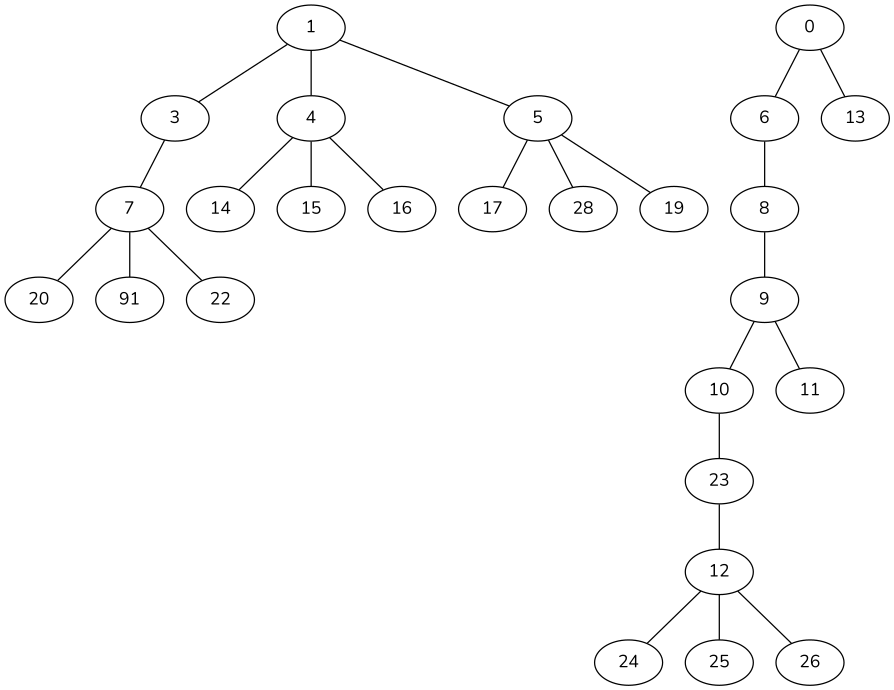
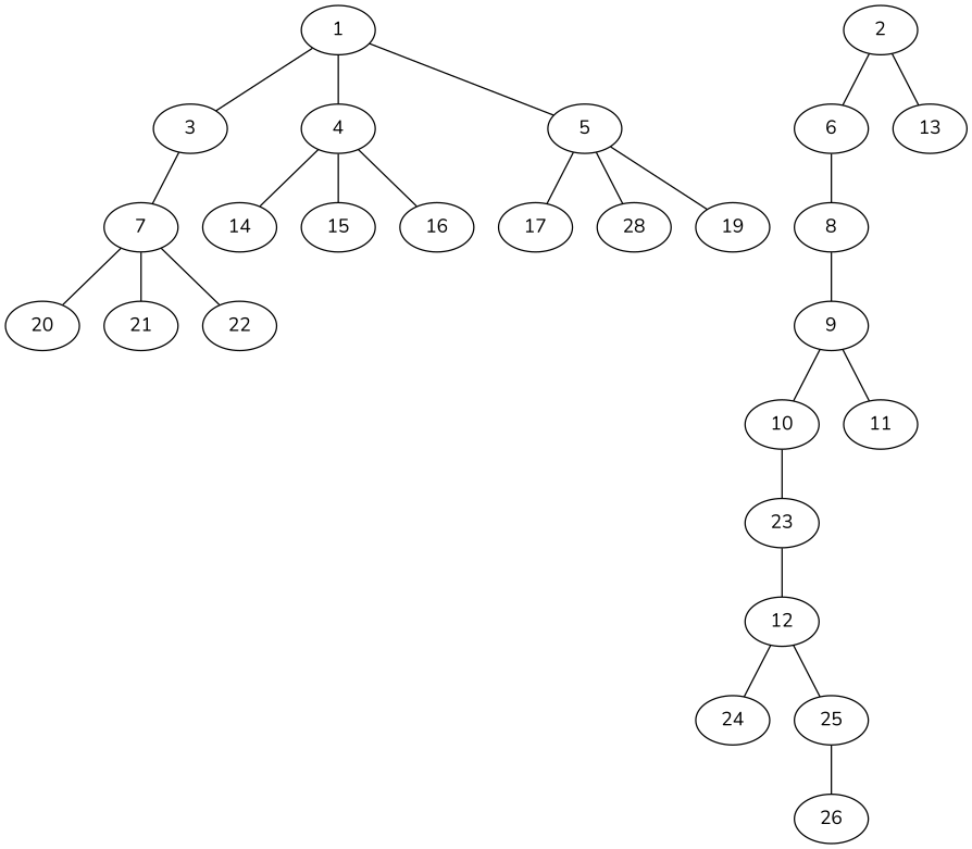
  graph {
    fontname=Nunito
    node [chem=H fontname=Nunito]
    edge [fontname=Nunito valence=1]
    1 [chem=C]
    3 [chem=S]
    4 [chem=C]
    5 [chem=C]
-   2 [chem=C label=0]
+   2 [chem=C]
    6 [chem=N]
    13
    7 [chem=C]
    14
    15
    16
    17
    n13 [label=28]
    19
    8 [chem=O]
    20
-   21 [label=91]
+   21
    22
    9 [chem=C]
    10 [chem=N]
    11 [chem=O]
    23
    12 [chem=C]
    24
    25
    26
    1 -- 3
    1 -- 4
    1 -- 5
    3 -- 7
    4 -- 14
    4 -- 15
    4 -- 16
    5 -- 17
    5 -- n13
    5 -- 19
    2 -- 6 [valence=2]
    2 -- 13
    6 -- 8
    7 -- 20
    7 -- 21
    7 -- 22
    8 -- 9
    9 -- 10
    9 -- 11 [valence=2]
    10 -- 23
    23 -- 12
    12 -- 24
    12 -- 25
-   12 -- 26
+   25 -- 26
  }
